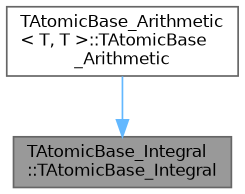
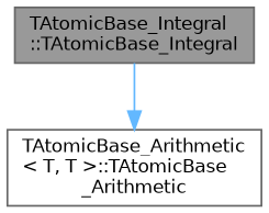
  digraph {
    rankdir=TB
    node [fontname=Helvetica fontsize=10 shape=box style=filled]
    n1 [color=gray40 fillcolor=grey60 fontcolor=black height=0.2 label="TAtomicBase_Integral\l::TAtomicBase_Integral" width=0.4]
    n2 [color=grey40 fillcolor=white height=0.2 label="TAtomicBase_Arithmetic\l\< T, T \>::TAtomicBase\l_Arithmetic" width=0.4]
-   n2 -> n1 [color=steelblue1 fontname=Helvetica fontsize=10 labelfontname=Helvetica labelfontsize=10 style=solid]
+   n1 -> n2 [color=steelblue1 fontname=Helvetica fontsize=10 labelfontname=Helvetica labelfontsize=10 style=solid]
  }
